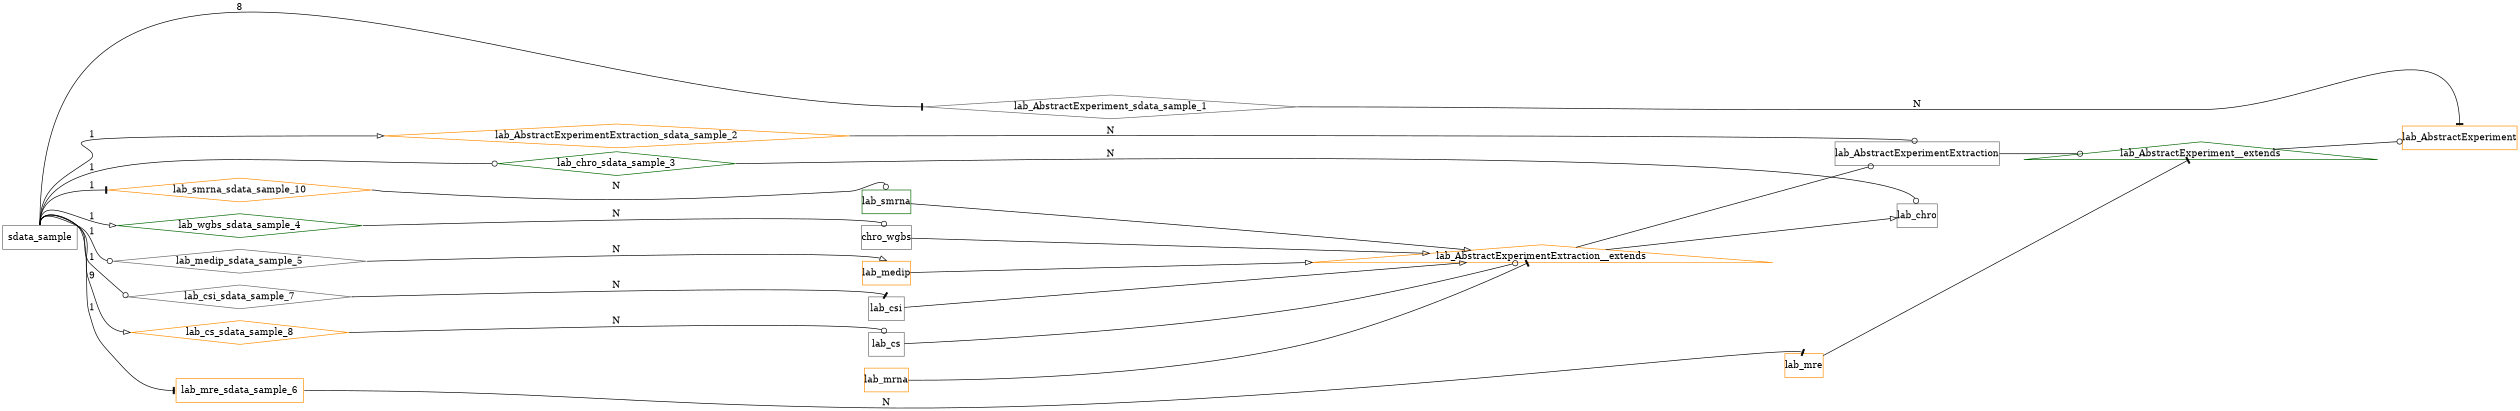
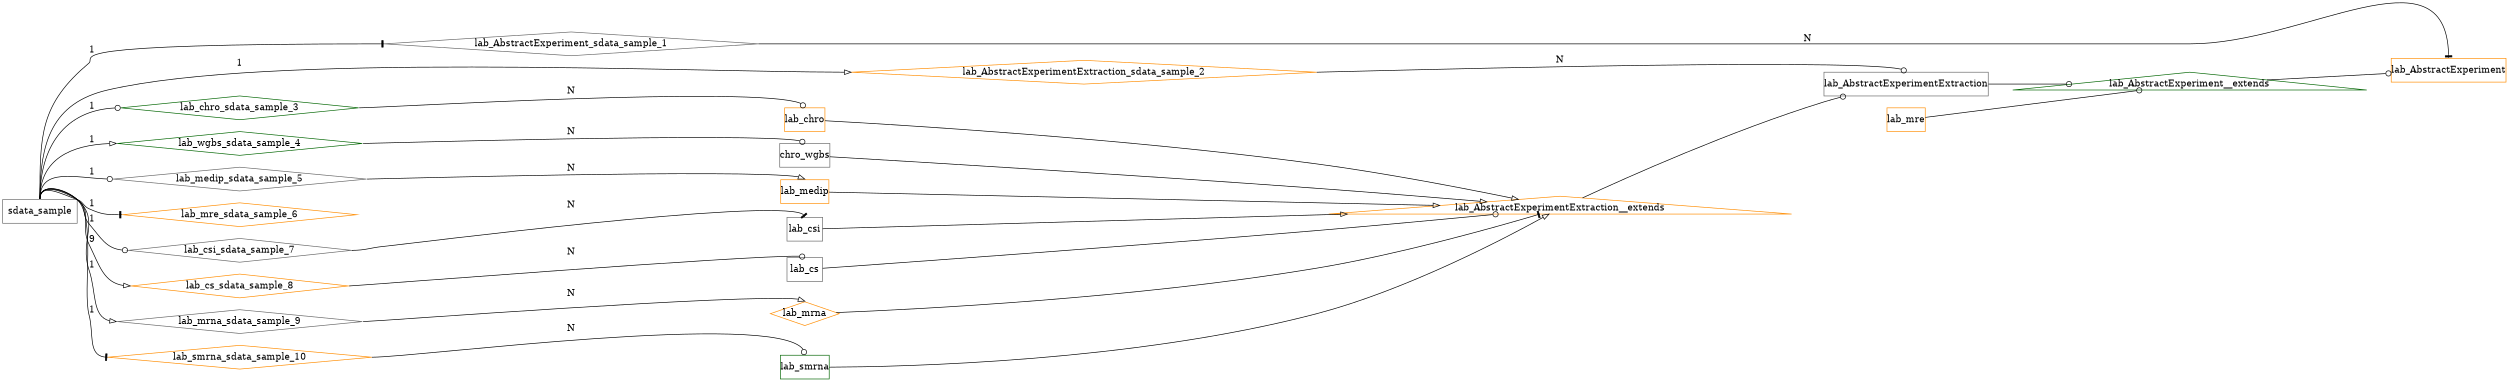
  digraph {
    rankdir=LR
    node [color=darkorange shape=box style="top color=sdata_sample,drop shadow" texlbl="\parbox{3cm}{\centering Relationship \linebreak \textit{\small(analyzed\-\_\-)}}"]
    edge [arrowhead=odot]
    lab_AbstractExperiment [margin="0,0" style="top color=lab_AbstractExperiment,rounded corners,drop shadow" texlbl="\graphicspath{{/home/jmfernandez/projects/BLUEPRINT/model/BLUEPRINT-doc-template/icons/}} \arrayrulecolor{Black} \begin{tabular}{ c l }  \multicolumn{2}{c}{\textbf{\hyperref[tab:lab_AbstractExperiment]{\Large{}AbstractExperiment}}} \\ \hline \includegraphics[height=1.6ex]{pk.pdf} & \hyperref[column:lab.AbstractExperiment.experiment_id]{\textbf{experiment\-\_\-id}} \\ \hyperref[column:sdata.sample.sample_id]{\includegraphics[height=1.6ex]{fk.pdf}} & \hyperref[column:lab.AbstractExperiment.analyzed_sample_id]{\textit{analyzed\-\_\-sample\-\_\-id}} \\  & \hyperref[column:lab.AbstractExperiment.experiment_type]{experiment\-\_\-type} \\  & \hyperref[column:lab.AbstractExperiment.library_strategy]{library\-\_\-strategy} \\  & \hyperref[column:lab.AbstractExperiment.experimental_group_id]{experimental\-\_\-group\-\_\-id} \\  & \hyperref[column:lab.AbstractExperiment.features]{features} \\  & \hyperref[column:lab.AbstractExperiment.raw_data_repository]{raw\-\_\-data\-\_\-repository} \\  & \hyperref[column:lab.AbstractExperiment.raw_data_accession]{\textcolor{gray}{raw\-\_\-data\-\_\-accession}} \\  & \hyperref[column:lab.AbstractExperiment.platform]{platform} \\  & \hyperref[column:lab.AbstractExperiment.seq_coverage]{\textcolor{gray}{seq\-\_\-coverage}} \end{tabular}"]
    lab_AbstractExperimentExtraction [color=gray40 margin="0,0" style="top color=lab_AbstractExperimentExtraction,rounded corners,drop shadow" texlbl="\graphicspath{{/home/jmfernandez/projects/BLUEPRINT/model/BLUEPRINT-doc-template/icons/}} \arrayrulecolor{Black} \begin{tabular}{ c l }  \multicolumn{2}{c}{\textbf{\hyperref[tab:lab_AbstractExperimentExtraction]{\Large{}AbstractExperimentExtraction}}} \\ \hline \includegraphics[height=1.6ex]{pk.pdf} & \hyperref[column:lab.AbstractExperimentExtraction.experiment_id]{\textbf{experiment\-\_\-id}} \\ \hyperref[column:sdata.sample.sample_id]{\includegraphics[height=1.6ex]{fk.pdf}} & \hyperref[column:lab.AbstractExperimentExtraction.analyzed_sample_id]{\textit{analyzed\-\_\-sample\-\_\-id}} \\  & \hyperref[column:lab.AbstractExperimentExtraction.experiment_type]{experiment\-\_\-type} \\  & \hyperref[column:lab.AbstractExperimentExtraction.library_strategy]{library\-\_\-strategy} \\  & \hyperref[column:lab.AbstractExperimentExtraction.experimental_group_id]{experimental\-\_\-group\-\_\-id} \\  & \hyperref[column:lab.AbstractExperimentExtraction.features]{features} \\  & \hyperref[column:lab.AbstractExperimentExtraction.raw_data_repository]{raw\-\_\-data\-\_\-repository} \\  & \hyperref[column:lab.AbstractExperimentExtraction.raw_data_accession]{\textcolor{gray}{raw\-\_\-data\-\_\-accession}} \\  & \hyperref[column:lab.AbstractExperimentExtraction.platform]{platform} \\  & \hyperref[column:lab.AbstractExperimentExtraction.seq_coverage]{\textcolor{gray}{seq\-\_\-coverage}} \\  & \hyperref[column:lab.AbstractExperimentExtraction.extraction_protocol]{extraction\-\_\-protocol} \end{tabular}"]
    lab_AbstractExperiment__extends [color=darkgreen margin=0 shape=triangle style="top color=lab_AbstractExperiment,drop shadow" texlbl="\texttt{d}"]
-   lab_chro [color=gray40 margin="0,0" style="top color=lab_chro,rounded corners,drop shadow" texlbl="\graphicspath{{/home/jmfernandez/projects/BLUEPRINT/model/BLUEPRINT-doc-template/icons/}} \arrayrulecolor{Black} \begin{tabular}{ c l }  \multicolumn{2}{c}{\textbf{\hyperref[tab:lab_chro]{\Large{}Chromatin Accessibility}}} \\ \hline \includegraphics[height=1.6ex]{pk.pdf} & \hyperref[column:lab.chro.experiment_id]{\textbf{experiment\-\_\-id}} \\ \hyperref[column:sdata.sample.sample_id]{\includegraphics[height=1.6ex]{fk.pdf}} & \hyperref[column:lab.chro.analyzed_sample_id]{\textit{analyzed\-\_\-sample\-\_\-id}} \\  & \hyperref[column:lab.chro.experiment_type]{experiment\-\_\-type} \\  & \hyperref[column:lab.chro.library_strategy]{library\-\_\-strategy} \\  & \hyperref[column:lab.chro.experimental_group_id]{experimental\-\_\-group\-\_\-id} \\  & \hyperref[column:lab.chro.features]{features} \\  & \hyperref[column:lab.chro.raw_data_repository]{raw\-\_\-data\-\_\-repository} \\  & \hyperref[column:lab.chro.raw_data_accession]{\textcolor{gray}{raw\-\_\-data\-\_\-accession}} \\  & \hyperref[column:lab.chro.platform]{platform} \\  & \hyperref[column:lab.chro.seq_coverage]{\textcolor{gray}{seq\-\_\-coverage}} \\  & \hyperref[column:lab.chro.extraction_protocol]{extraction\-\_\-protocol} \end{tabular}"]
+   lab_chro [margin="0,0" style="top color=lab_chro,rounded corners,drop shadow" texlbl="\graphicspath{{/home/jmfernandez/projects/BLUEPRINT/model/BLUEPRINT-doc-template/icons/}} \arrayrulecolor{Black} \begin{tabular}{ c l }  \multicolumn{2}{c}{\textbf{\hyperref[tab:lab_chro]{\Large{}Chromatin Accessibility}}} \\ \hline \includegraphics[height=1.6ex]{pk.pdf} & \hyperref[column:lab.chro.experiment_id]{\textbf{experiment\-\_\-id}} \\ \hyperref[column:sdata.sample.sample_id]{\includegraphics[height=1.6ex]{fk.pdf}} & \hyperref[column:lab.chro.analyzed_sample_id]{\textit{analyzed\-\_\-sample\-\_\-id}} \\  & \hyperref[column:lab.chro.experiment_type]{experiment\-\_\-type} \\  & \hyperref[column:lab.chro.library_strategy]{library\-\_\-strategy} \\  & \hyperref[column:lab.chro.experimental_group_id]{experimental\-\_\-group\-\_\-id} \\  & \hyperref[column:lab.chro.features]{features} \\  & \hyperref[column:lab.chro.raw_data_repository]{raw\-\_\-data\-\_\-repository} \\  & \hyperref[column:lab.chro.raw_data_accession]{\textcolor{gray}{raw\-\_\-data\-\_\-accession}} \\  & \hyperref[column:lab.chro.platform]{platform} \\  & \hyperref[column:lab.chro.seq_coverage]{\textcolor{gray}{seq\-\_\-coverage}} \\  & \hyperref[column:lab.chro.extraction_protocol]{extraction\-\_\-protocol} \end{tabular}"]
    lab_AbstractExperimentExtraction__extends [margin=0 shape=triangle style="top color=lab_AbstractExperimentExtraction,drop shadow" texlbl="\texttt{d}"]
    n6 [color=gray40 label=chro_wgbs margin="0,0" style="top color=lab_wgbs,rounded corners,drop shadow" texlbl="\graphicspath{{/home/jmfernandez/projects/BLUEPRINT/model/BLUEPRINT-doc-template/icons/}} \arrayrulecolor{Black} \begin{tabular}{ c l }  \multicolumn{2}{c}{\textbf{\hyperref[tab:lab_wgbs]{\Large{}WGBS}}} \\ \hline \includegraphics[height=1.6ex]{pk.pdf} & \hyperref[column:lab.wgbs.experiment_id]{\textbf{experiment\-\_\-id}} \\ \hyperref[column:sdata.sample.sample_id]{\includegraphics[height=1.6ex]{fk.pdf}} & \hyperref[column:lab.wgbs.analyzed_sample_id]{\textit{analyzed\-\_\-sample\-\_\-id}} \\  & \hyperref[column:lab.wgbs.experiment_type]{experiment\-\_\-type} \\  & \hyperref[column:lab.wgbs.library_strategy]{library\-\_\-strategy} \\  & \hyperref[column:lab.wgbs.experimental_group_id]{experimental\-\_\-group\-\_\-id} \\  & \hyperref[column:lab.wgbs.features]{features} \\  & \hyperref[column:lab.wgbs.raw_data_repository]{raw\-\_\-data\-\_\-repository} \\  & \hyperref[column:lab.wgbs.raw_data_accession]{\textcolor{gray}{raw\-\_\-data\-\_\-accession}} \\  & \hyperref[column:lab.wgbs.platform]{platform} \\  & \hyperref[column:lab.wgbs.seq_coverage]{\textcolor{gray}{seq\-\_\-coverage}} \\  & \hyperref[column:lab.wgbs.extraction_protocol]{extraction\-\_\-protocol} \end{tabular}"]
    lab_medip [margin="0,0" style="top color=lab_medip,rounded corners,drop shadow" texlbl="\graphicspath{{/home/jmfernandez/projects/BLUEPRINT/model/BLUEPRINT-doc-template/icons/}} \arrayrulecolor{Black} \begin{tabular}{ c l }  \multicolumn{2}{c}{\textbf{\hyperref[tab:lab_medip]{\Large{}MeDIP-Seq}}} \\ \hline \includegraphics[height=1.6ex]{pk.pdf} & \hyperref[column:lab.medip.experiment_id]{\textbf{experiment\-\_\-id}} \\ \hyperref[column:sdata.sample.sample_id]{\includegraphics[height=1.6ex]{fk.pdf}} & \hyperref[column:lab.medip.analyzed_sample_id]{\textit{analyzed\-\_\-sample\-\_\-id}} \\  & \hyperref[column:lab.medip.experiment_type]{experiment\-\_\-type} \\  & \hyperref[column:lab.medip.library_strategy]{library\-\_\-strategy} \\  & \hyperref[column:lab.medip.experimental_group_id]{experimental\-\_\-group\-\_\-id} \\  & \hyperref[column:lab.medip.features]{features} \\  & \hyperref[column:lab.medip.raw_data_repository]{raw\-\_\-data\-\_\-repository} \\  & \hyperref[column:lab.medip.raw_data_accession]{\textcolor{gray}{raw\-\_\-data\-\_\-accession}} \\  & \hyperref[column:lab.medip.platform]{platform} \\  & \hyperref[column:lab.medip.seq_coverage]{\textcolor{gray}{seq\-\_\-coverage}} \\  & \hyperref[column:lab.medip.extraction_protocol]{extraction\-\_\-protocol} \end{tabular}"]
    lab_mre [margin="0,0" style="top color=lab_mre,rounded corners,drop shadow" texlbl="\graphicspath{{/home/jmfernandez/projects/BLUEPRINT/model/BLUEPRINT-doc-template/icons/}} \arrayrulecolor{Black} \begin{tabular}{ c l }  \multicolumn{2}{c}{\textbf{\hyperref[tab:lab_mre]{\Large{}MRE-Seq}}} \\ \hline \includegraphics[height=1.6ex]{pk.pdf} & \hyperref[column:lab.mre.experiment_id]{\textbf{experiment\-\_\-id}} \\ \hyperref[column:sdata.sample.sample_id]{\includegraphics[height=1.6ex]{fk.pdf}} & \hyperref[column:lab.mre.analyzed_sample_id]{\textit{analyzed\-\_\-sample\-\_\-id}} \\  & \hyperref[column:lab.mre.experiment_type]{experiment\-\_\-type} \\  & \hyperref[column:lab.mre.library_strategy]{library\-\_\-strategy} \\  & \hyperref[column:lab.mre.experimental_group_id]{experimental\-\_\-group\-\_\-id} \\  & \hyperref[column:lab.mre.features]{features} \\  & \hyperref[column:lab.mre.raw_data_repository]{raw\-\_\-data\-\_\-repository} \\  & \hyperref[column:lab.mre.raw_data_accession]{\textcolor{gray}{raw\-\_\-data\-\_\-accession}} \\  & \hyperref[column:lab.mre.platform]{platform} \\  & \hyperref[column:lab.mre.seq_coverage]{\textcolor{gray}{seq\-\_\-coverage}} \end{tabular}"]
    lab_csi [color=gray40 margin="0,0" style="top color=lab_csi,rounded corners,drop shadow" texlbl="\graphicspath{{/home/jmfernandez/projects/BLUEPRINT/model/BLUEPRINT-doc-template/icons/}} \arrayrulecolor{Black} \begin{tabular}{ c l }  \multicolumn{2}{c}{\textbf{\hyperref[tab:lab_csi]{\Large{}Chip-Seq Input}}} \\ \hline \includegraphics[height=1.6ex]{pk.pdf} & \hyperref[column:lab.csi.experiment_id]{\textbf{experiment\-\_\-id}} \\ \hyperref[column:sdata.sample.sample_id]{\includegraphics[height=1.6ex]{fk.pdf}} & \hyperref[column:lab.csi.analyzed_sample_id]{\textit{analyzed\-\_\-sample\-\_\-id}} \\  & \hyperref[column:lab.csi.experiment_type]{experiment\-\_\-type} \\  & \hyperref[column:lab.csi.library_strategy]{library\-\_\-strategy} \\  & \hyperref[column:lab.csi.experimental_group_id]{experimental\-\_\-group\-\_\-id} \\  & \hyperref[column:lab.csi.features]{features} \\  & \hyperref[column:lab.csi.raw_data_repository]{raw\-\_\-data\-\_\-repository} \\  & \hyperref[column:lab.csi.raw_data_accession]{\textcolor{gray}{raw\-\_\-data\-\_\-accession}} \\  & \hyperref[column:lab.csi.platform]{platform} \\  & \hyperref[column:lab.csi.seq_coverage]{\textcolor{gray}{seq\-\_\-coverage}} \\  & \hyperref[column:lab.csi.extraction_protocol]{extraction\-\_\-protocol} \end{tabular}"]
    lab_cs [color=gray40 margin="0,0" style="top color=lab_cs,rounded corners,drop shadow" texlbl="\graphicspath{{/home/jmfernandez/projects/BLUEPRINT/model/BLUEPRINT-doc-template/icons/}} \arrayrulecolor{Black} \begin{tabular}{ c l }  \multicolumn{2}{c}{\textbf{\hyperref[tab:lab_cs]{\Large{}Chip-Seq}}} \\ \hline \includegraphics[height=1.6ex]{pk.pdf} & \hyperref[column:lab.cs.experiment_id]{\textbf{experiment\-\_\-id}} \\ \hyperref[column:sdata.sample.sample_id]{\includegraphics[height=1.6ex]{fk.pdf}} & \hyperref[column:lab.cs.analyzed_sample_id]{\textit{analyzed\-\_\-sample\-\_\-id}} \\  & \hyperref[column:lab.cs.experiment_type]{experiment\-\_\-type} \\  & \hyperref[column:lab.cs.library_strategy]{library\-\_\-strategy} \\  & \hyperref[column:lab.cs.experimental_group_id]{experimental\-\_\-group\-\_\-id} \\  & \hyperref[column:lab.cs.features]{features} \\  & \hyperref[column:lab.cs.raw_data_repository]{raw\-\_\-data\-\_\-repository} \\  & \hyperref[column:lab.cs.raw_data_accession]{\textcolor{gray}{raw\-\_\-data\-\_\-accession}} \\  & \hyperref[column:lab.cs.platform]{platform} \\  & \hyperref[column:lab.cs.seq_coverage]{\textcolor{gray}{seq\-\_\-coverage}} \\  & \hyperref[column:lab.cs.extraction_protocol]{extraction\-\_\-protocol} \end{tabular}"]
-   lab_mrna [margin="0,0" style="top color=lab_mrna,rounded corners,drop shadow" texlbl="\graphicspath{{/home/jmfernandez/projects/BLUEPRINT/model/BLUEPRINT-doc-template/icons/}} \arrayrulecolor{Black} \begin{tabular}{ c l }  \multicolumn{2}{c}{\textbf{\hyperref[tab:lab_mrna]{\Large{}mRNA-seq}}} \\ \hline \includegraphics[height=1.6ex]{pk.pdf} & \hyperref[column:lab.mrna.experiment_id]{\textbf{experiment\-\_\-id}} \\ \hyperref[column:sdata.sample.sample_id]{\includegraphics[height=1.6ex]{fk.pdf}} & \hyperref[column:lab.mrna.analyzed_sample_id]{\textit{analyzed\-\_\-sample\-\_\-id}} \\  & \hyperref[column:lab.mrna.experiment_type]{experiment\-\_\-type} \\  & \hyperref[column:lab.mrna.library_strategy]{library\-\_\-strategy} \\  & \hyperref[column:lab.mrna.experimental_group_id]{experimental\-\_\-group\-\_\-id} \\  & \hyperref[column:lab.mrna.features]{features} \\  & \hyperref[column:lab.mrna.raw_data_repository]{raw\-\_\-data\-\_\-repository} \\  & \hyperref[column:lab.mrna.raw_data_accession]{\textcolor{gray}{raw\-\_\-data\-\_\-accession}} \\  & \hyperref[column:lab.mrna.platform]{platform} \\  & \hyperref[column:lab.mrna.seq_coverage]{\textcolor{gray}{seq\-\_\-coverage}} \\  & \hyperref[column:lab.mrna.extraction_protocol]{extraction\-\_\-protocol} \end{tabular}"]
+   lab_mrna [margin="0,0" shape=diamond style="top color=lab_mrna,rounded corners,drop shadow" texlbl="\graphicspath{{/home/jmfernandez/projects/BLUEPRINT/model/BLUEPRINT-doc-template/icons/}} \arrayrulecolor{Black} \begin{tabular}{ c l }  \multicolumn{2}{c}{\textbf{\hyperref[tab:lab_mrna]{\Large{}mRNA-seq}}} \\ \hline \includegraphics[height=1.6ex]{pk.pdf} & \hyperref[column:lab.mrna.experiment_id]{\textbf{experiment\-\_\-id}} \\ \hyperref[column:sdata.sample.sample_id]{\includegraphics[height=1.6ex]{fk.pdf}} & \hyperref[column:lab.mrna.analyzed_sample_id]{\textit{analyzed\-\_\-sample\-\_\-id}} \\  & \hyperref[column:lab.mrna.experiment_type]{experiment\-\_\-type} \\  & \hyperref[column:lab.mrna.library_strategy]{library\-\_\-strategy} \\  & \hyperref[column:lab.mrna.experimental_group_id]{experimental\-\_\-group\-\_\-id} \\  & \hyperref[column:lab.mrna.features]{features} \\  & \hyperref[column:lab.mrna.raw_data_repository]{raw\-\_\-data\-\_\-repository} \\  & \hyperref[column:lab.mrna.raw_data_accession]{\textcolor{gray}{raw\-\_\-data\-\_\-accession}} \\  & \hyperref[column:lab.mrna.platform]{platform} \\  & \hyperref[column:lab.mrna.seq_coverage]{\textcolor{gray}{seq\-\_\-coverage}} \\  & \hyperref[column:lab.mrna.extraction_protocol]{extraction\-\_\-protocol} \end{tabular}"]
    lab_smrna [color=darkgreen margin="0,0" style="top color=lab_smrna,rounded corners,drop shadow" texlbl="\graphicspath{{/home/jmfernandez/projects/BLUEPRINT/model/BLUEPRINT-doc-template/icons/}} \arrayrulecolor{Black} \begin{tabular}{ c l }  \multicolumn{2}{c}{\textbf{\hyperref[tab:lab_smrna]{\Large{}smRNA-seq}}} \\ \hline \includegraphics[height=1.6ex]{pk.pdf} & \hyperref[column:lab.smrna.experiment_id]{\textbf{experiment\-\_\-id}} \\ \hyperref[column:sdata.sample.sample_id]{\includegraphics[height=1.6ex]{fk.pdf}} & \hyperref[column:lab.smrna.analyzed_sample_id]{\textit{analyzed\-\_\-sample\-\_\-id}} \\  & \hyperref[column:lab.smrna.experiment_type]{experiment\-\_\-type} \\  & \hyperref[column:lab.smrna.library_strategy]{library\-\_\-strategy} \\  & \hyperref[column:lab.smrna.experimental_group_id]{experimental\-\_\-group\-\_\-id} \\  & \hyperref[column:lab.smrna.features]{features} \\  & \hyperref[column:lab.smrna.raw_data_repository]{raw\-\_\-data\-\_\-repository} \\  & \hyperref[column:lab.smrna.raw_data_accession]{\textcolor{gray}{raw\-\_\-data\-\_\-accession}} \\  & \hyperref[column:lab.smrna.platform]{platform} \\  & \hyperref[column:lab.smrna.seq_coverage]{\textcolor{gray}{seq\-\_\-coverage}} \\  & \hyperref[column:lab.smrna.extraction_protocol]{extraction\-\_\-protocol} \end{tabular}"]
    lab_AbstractExperiment_sdata_sample_1 [color=gray40 shape=diamond]
    sdata_sample [color=gray40 style="top color=sdata_sample,rounded corners,drop shadow" texlbl="\textbf{\hyperref[tab:sdata_sample]{\Large{}Analyzed Sample Data File}}"]
    lab_AbstractExperimentExtraction_sdata_sample_2 [shape=diamond]
    lab_chro_sdata_sample_3 [color=darkgreen shape=diamond]
    lab_wgbs_sdata_sample_4 [color=darkgreen shape=diamond]
    lab_medip_sdata_sample_5 [color=gray40 shape=diamond]
-   lab_mre_sdata_sample_6
+   lab_mre_sdata_sample_6 [shape=diamond]
    lab_csi_sdata_sample_7 [color=gray40 shape=diamond]
    lab_cs_sdata_sample_8 [shape=diamond]
+   lab_mrna_sdata_sample_9 [color=gray40 shape=diamond]
    lab_smrna_sdata_sample_10 [shape=diamond]
    subgraph sub_1 {
      rank=same
      lab_AbstractExperiment
    }
    lab_AbstractExperimentExtraction -> lab_AbstractExperiment__extends
    lab_AbstractExperiment__extends -> lab_AbstractExperiment [style="double distance=2pt"]
-   lab_AbstractExperimentExtraction__extends -> lab_chro [arrowhead=onormal]
+   lab_chro -> lab_AbstractExperimentExtraction__extends [arrowhead=onormal]
    lab_AbstractExperimentExtraction__extends -> lab_AbstractExperimentExtraction [style="double distance=2pt"]
    n6 -> lab_AbstractExperimentExtraction__extends [arrowhead=onormal]
    lab_medip -> lab_AbstractExperimentExtraction__extends [arrowhead=onormal]
-   lab_mre -> lab_AbstractExperiment__extends [arrowhead=tee]
+   lab_mre -> lab_AbstractExperiment__extends
    lab_csi -> lab_AbstractExperimentExtraction__extends [arrowhead=onormal]
    lab_cs -> lab_AbstractExperimentExtraction__extends
    lab_mrna -> lab_AbstractExperimentExtraction__extends [arrowhead=tee]
    lab_smrna -> lab_AbstractExperimentExtraction__extends [arrowhead=onormal]
    lab_AbstractExperiment_sdata_sample_1 -> lab_AbstractExperiment [arrowhead=tee headport=n label=N style="double distance=2pt" tailport=e]
-   sdata_sample -> lab_AbstractExperiment_sdata_sample_1 [arrowhead=tee headport=w label=8 tailport=n]
+   sdata_sample -> lab_AbstractExperiment_sdata_sample_1 [arrowhead=tee headport=w label=1 tailport=n]
    sdata_sample -> lab_AbstractExperimentExtraction_sdata_sample_2 [arrowhead=onormal headport=w label=1 tailport=n]
    sdata_sample -> lab_chro_sdata_sample_3 [headport=w label=1 tailport=n]
    sdata_sample -> lab_wgbs_sdata_sample_4 [arrowhead=onormal headport=w label=1 tailport=n]
    sdata_sample -> lab_medip_sdata_sample_5 [headport=w label=1 tailport=n]
    sdata_sample -> lab_mre_sdata_sample_6 [arrowhead=tee headport=w label=1 tailport=n]
    sdata_sample -> lab_csi_sdata_sample_7 [headport=w label=1 tailport=n]
    sdata_sample -> lab_cs_sdata_sample_8 [arrowhead=onormal headport=w label=9 tailport=n]
+   sdata_sample -> lab_mrna_sdata_sample_9 [arrowhead=onormal headport=w label=1 tailport=n]
    sdata_sample -> lab_smrna_sdata_sample_10 [arrowhead=tee headport=w label=1 tailport=n]
    lab_AbstractExperimentExtraction_sdata_sample_2 -> lab_AbstractExperimentExtraction [headport=n label=N style="double distance=2pt" tailport=e]
    lab_chro_sdata_sample_3 -> lab_chro [headport=n label=N style="double distance=2pt" tailport=e]
    lab_wgbs_sdata_sample_4 -> n6 [headport=n label=N style="double distance=2pt" tailport=e]
    lab_medip_sdata_sample_5 -> lab_medip [arrowhead=onormal headport=n label=N style="double distance=2pt" tailport=e]
-   lab_mre_sdata_sample_6 -> lab_mre [arrowhead=tee headport=n label=N style="double distance=2pt" tailport=e]
    lab_csi_sdata_sample_7 -> lab_csi [arrowhead=tee headport=n label=N style="double distance=2pt" tailport=e]
    lab_cs_sdata_sample_8 -> lab_cs [headport=n label=N style="double distance=2pt" tailport=e]
+   lab_mrna_sdata_sample_9 -> lab_mrna [arrowhead=onormal headport=n label=N style="double distance=2pt" tailport=e]
    lab_smrna_sdata_sample_10 -> lab_smrna [headport=n label=N style="double distance=2pt" tailport=e]
  }
